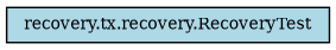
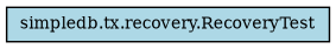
  digraph {
    rankdir=LR
    fontname="DejaVu Serif"
-   n1 [color=black fillcolor=lightblue fontname="DejaVu Serif" fontsize=10 height=0.2 label="recovery.tx.recovery.RecoveryTest" shape=record style=filled width=0.4]
+   n1 [color=black fillcolor=lightblue fontname="DejaVu Serif" fontsize=10 height=0.2 label="simpledb.tx.recovery.RecoveryTest" shape=record style=filled width=0.4]
  }
